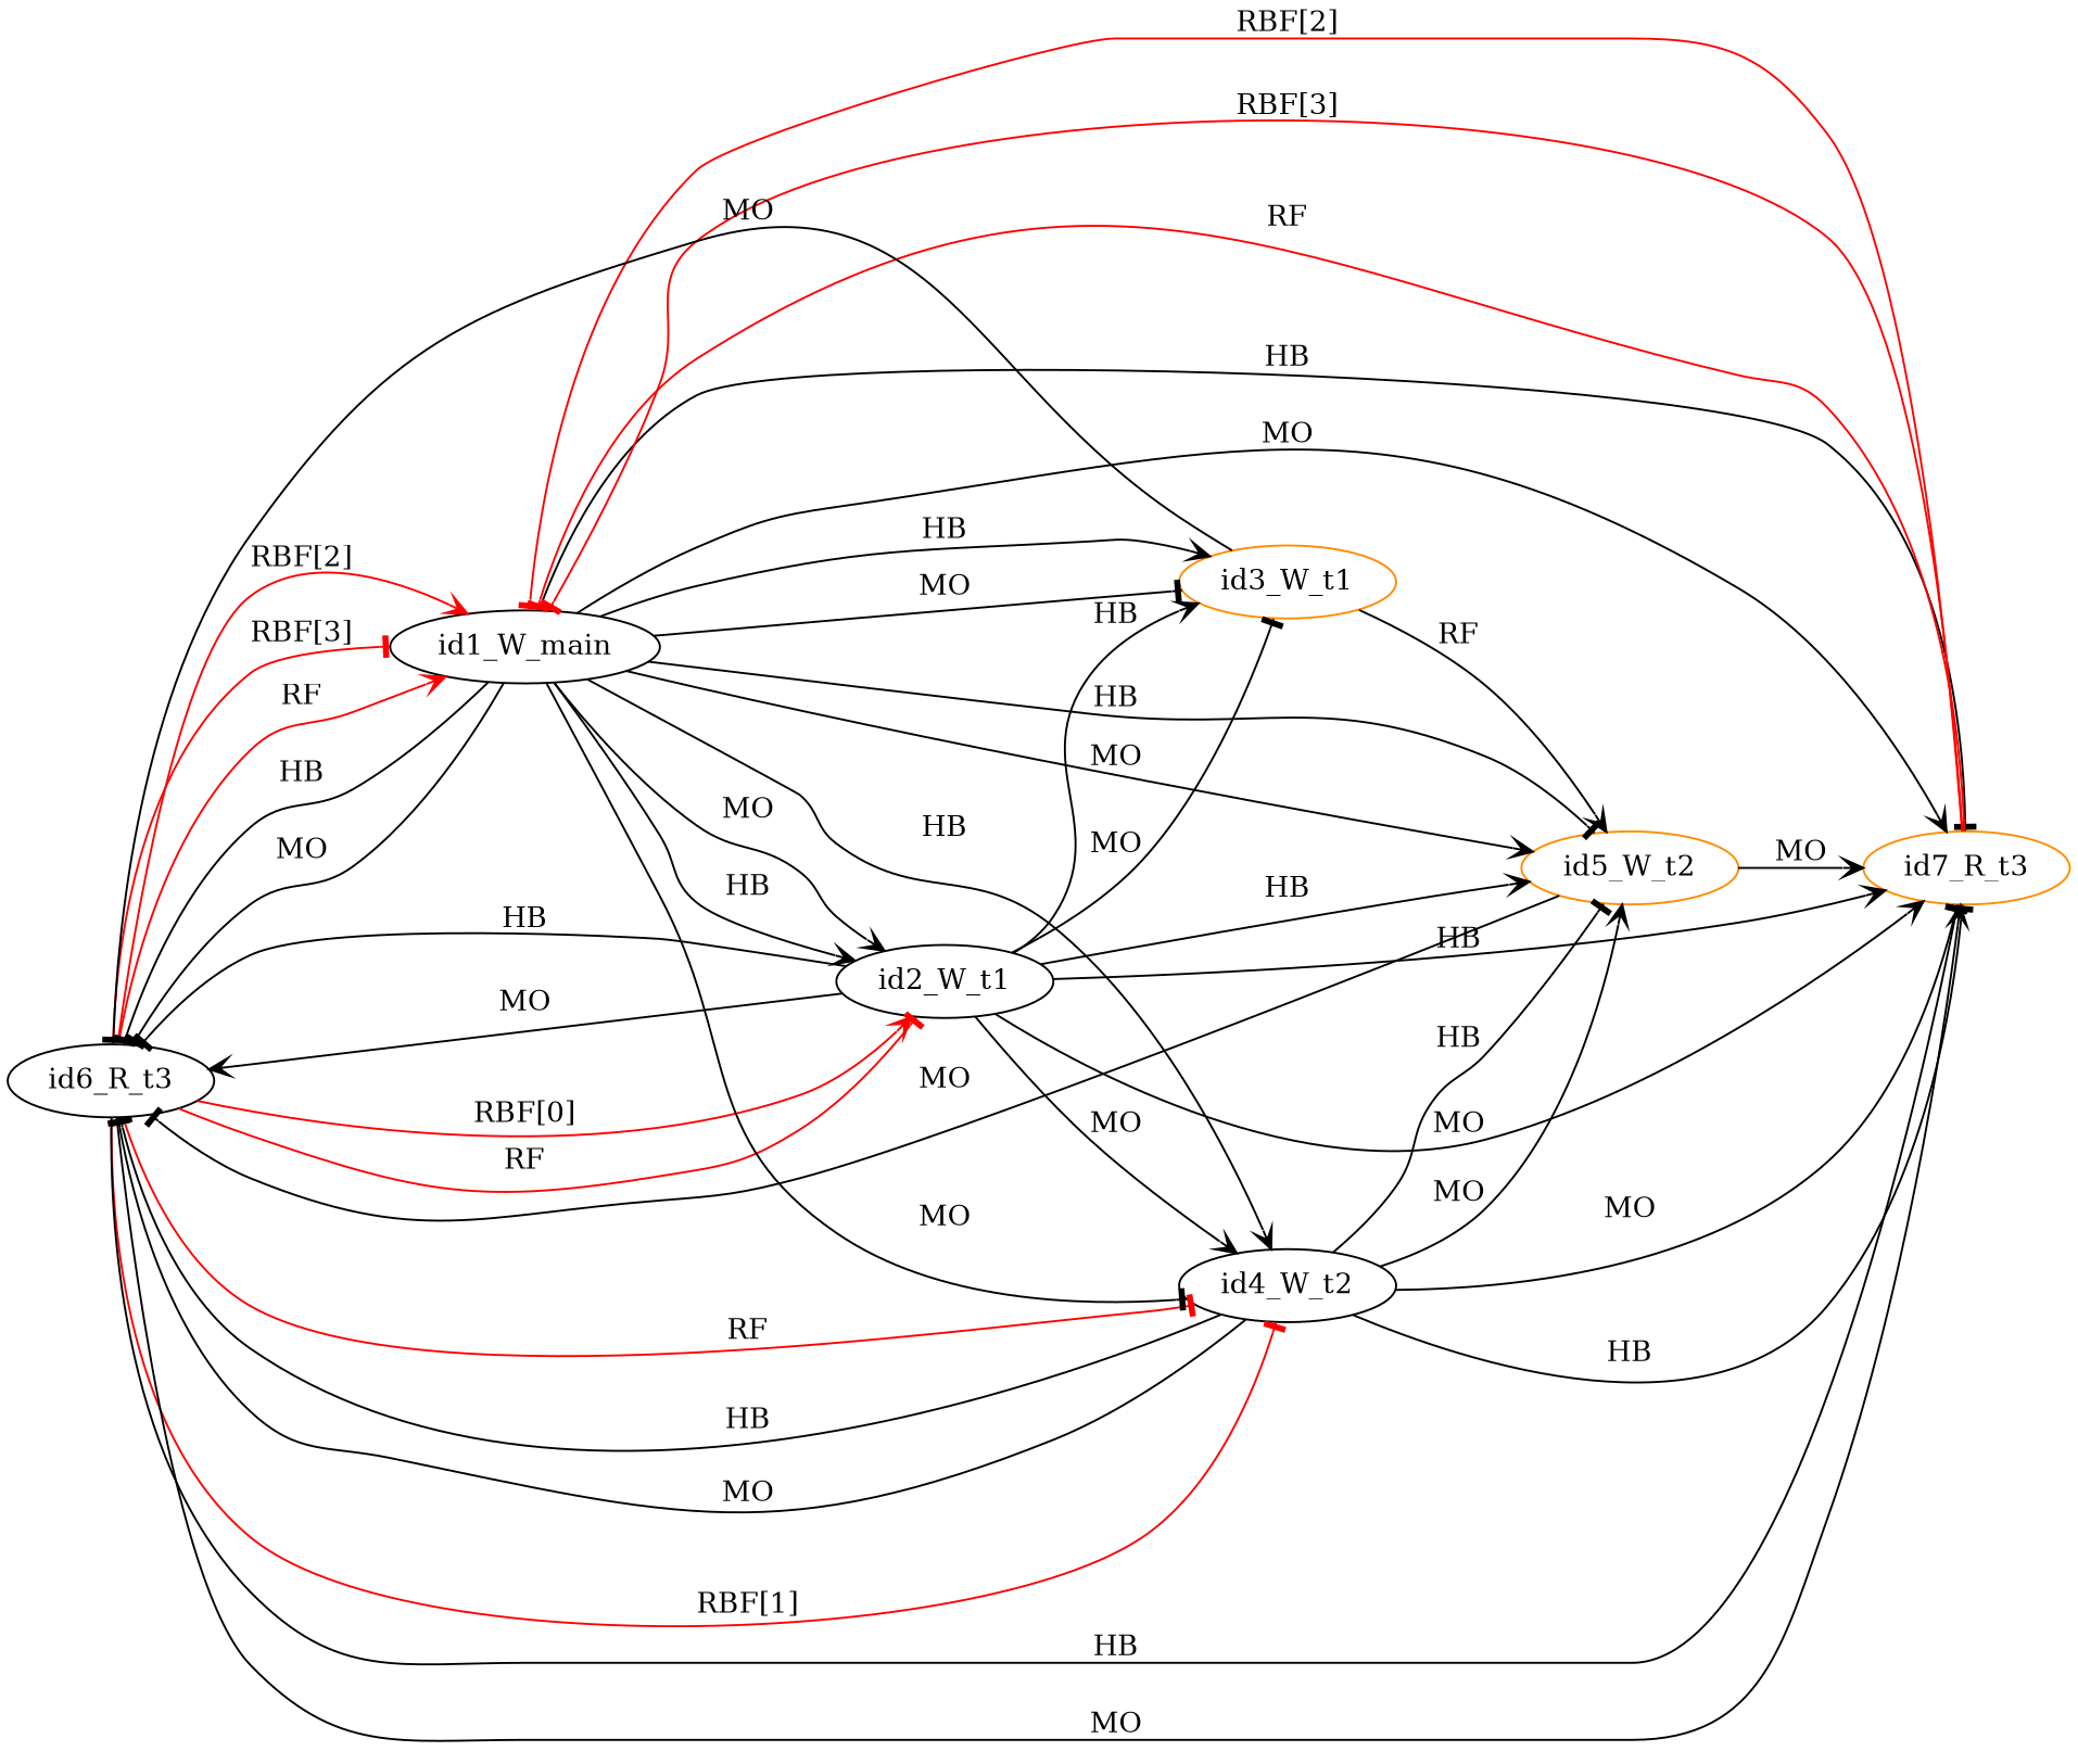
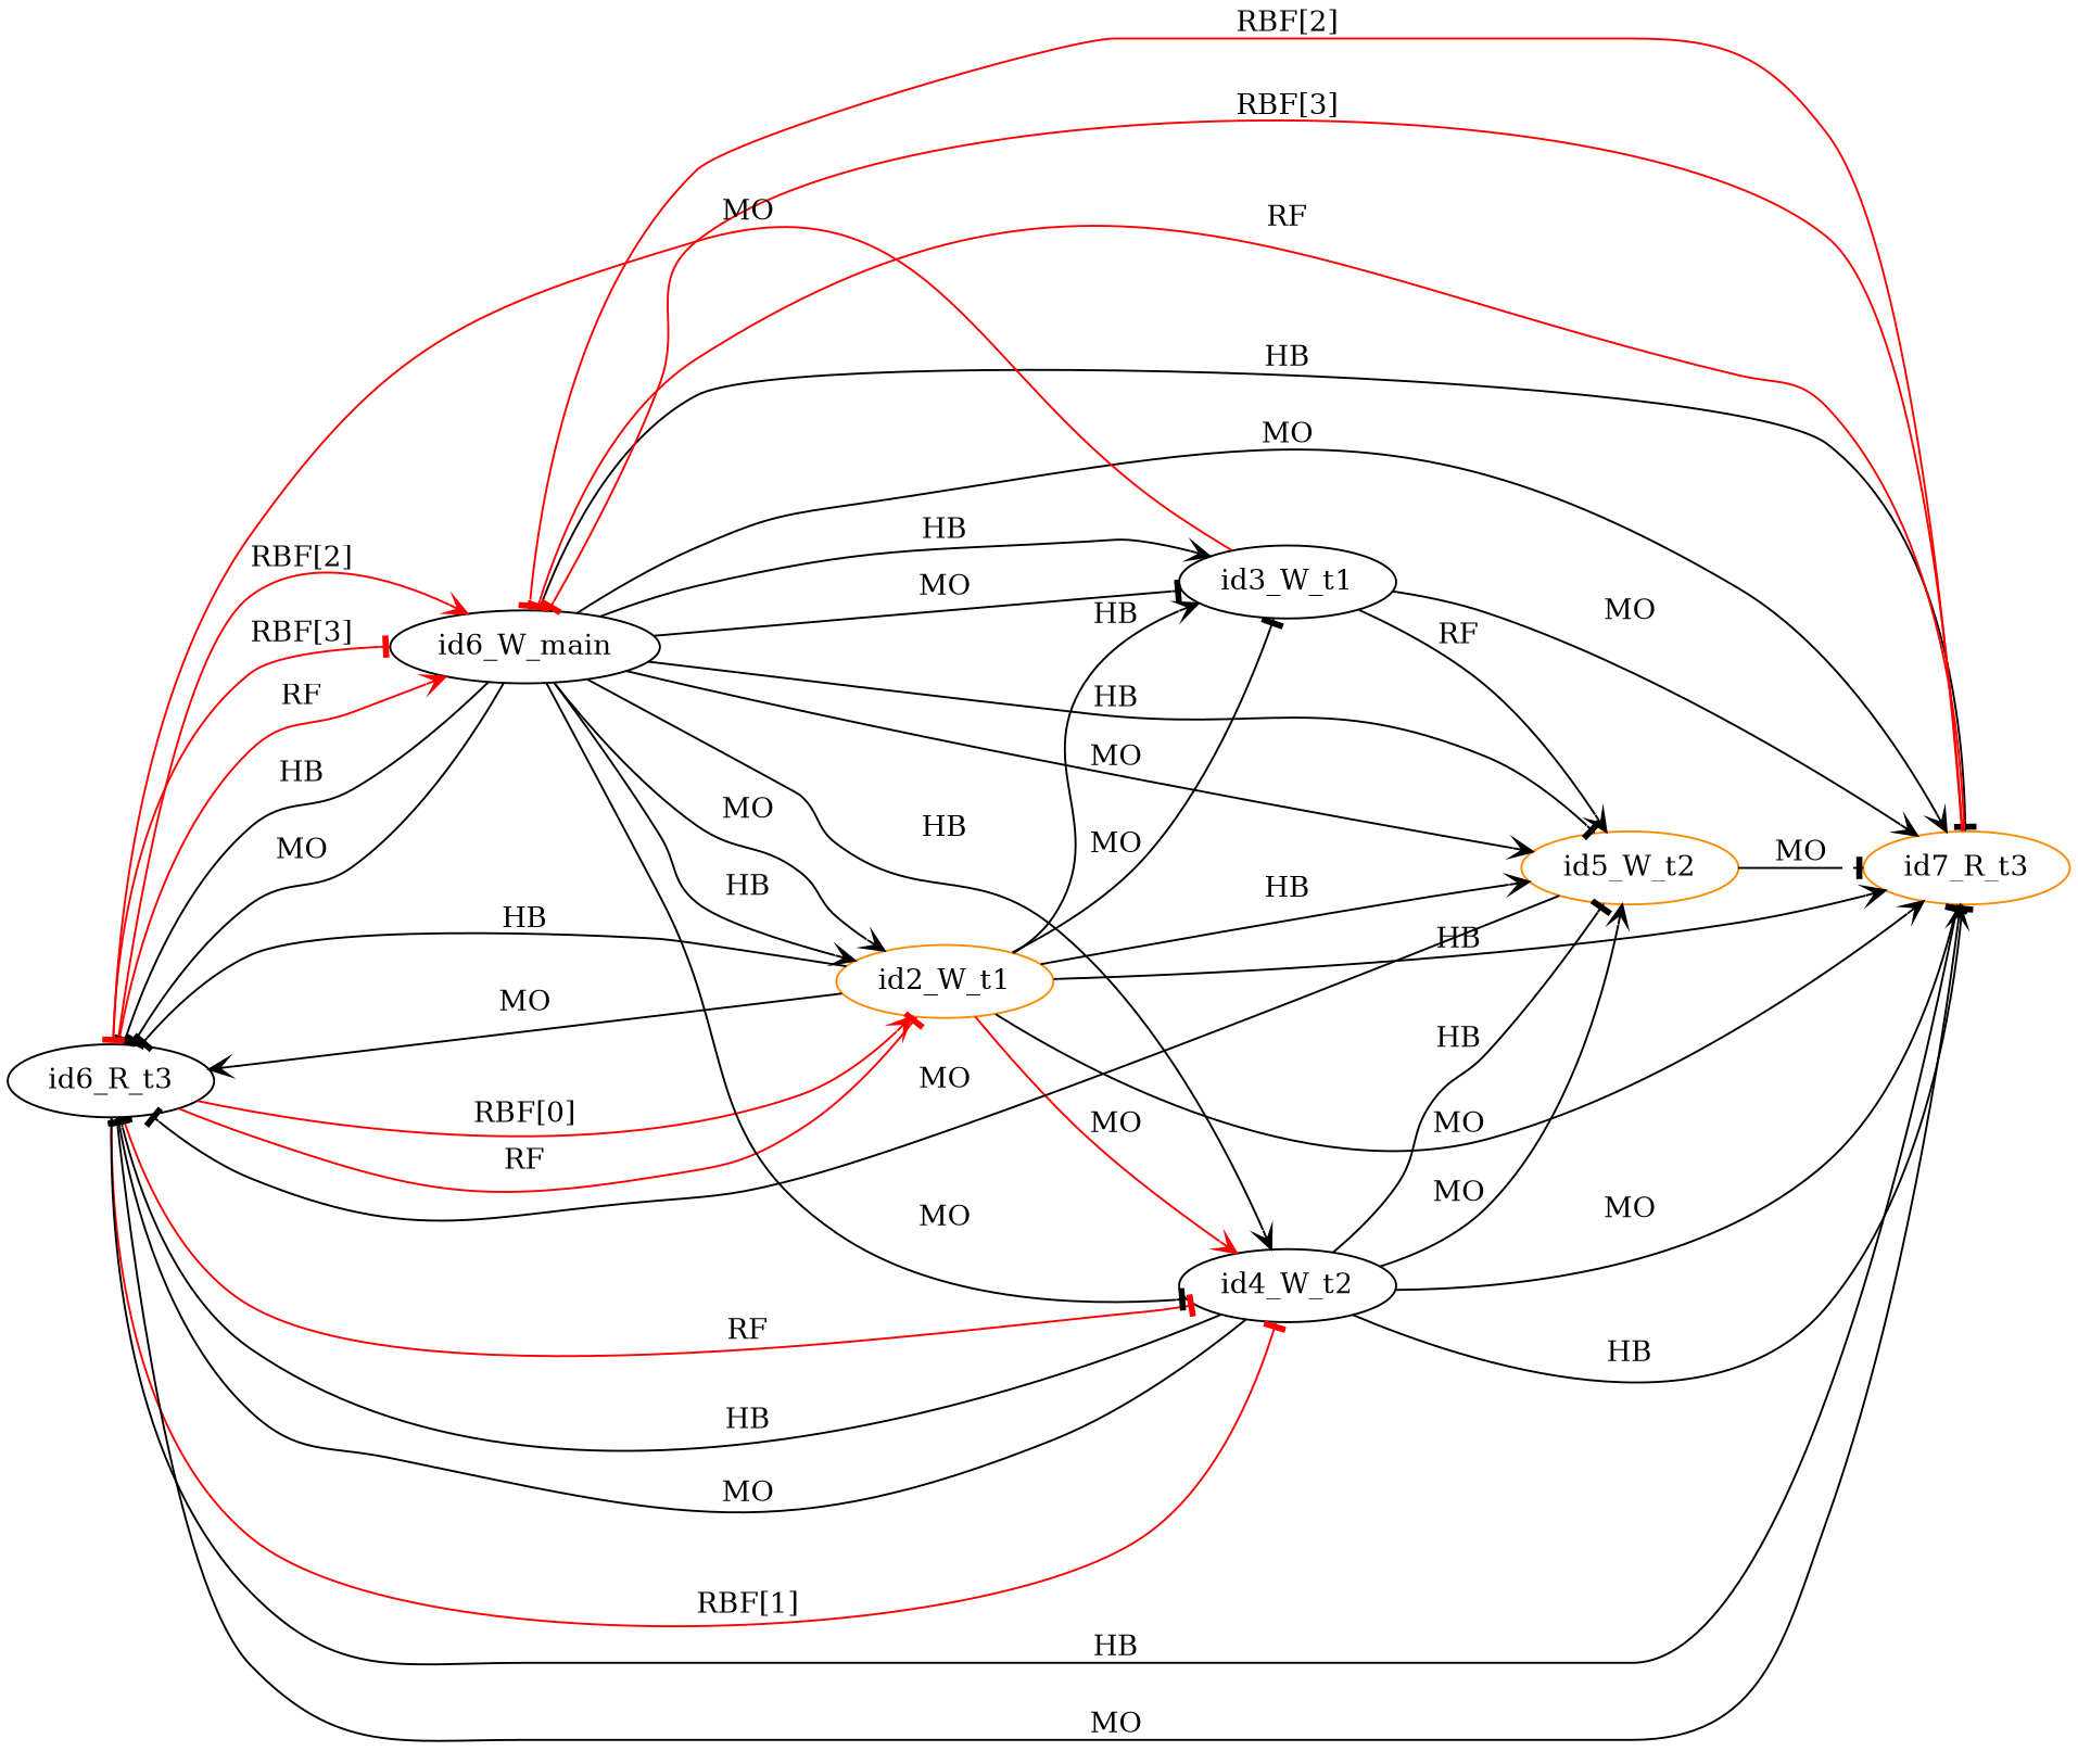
  digraph {
    rankdir=LR
    node [color=black]
    edge [arrowhead=tee color=black]
    id6_R_t3
-   id1_W_main
-   id2_W_t1
+   id1_W_main [label=id6_W_main]
+   id2_W_t1 [color=darkorange]
    id4_W_t2
    id7_R_t3 [color=darkorange]
-   id3_W_t1 [color=darkorange]
+   id3_W_t1
    id5_W_t2 [color=darkorange]
    id6_R_t3 -> id1_W_main [arrowhead=vee color=red label="RBF[2]"]
    id6_R_t3 -> id1_W_main [color=red label="RBF[3]"]
    id6_R_t3 -> id1_W_main [arrowhead=vee color=red label=RF]
    id6_R_t3 -> id2_W_t1 [arrowhead=vee color=red label="RBF[0]"]
    id6_R_t3 -> id2_W_t1 [color=red label=RF]
    id6_R_t3 -> id4_W_t2 [color=red label="RBF[1]"]
    id6_R_t3 -> id4_W_t2 [color=red label=RF]
    id6_R_t3 -> id7_R_t3 [label=HB]
    id6_R_t3 -> id7_R_t3 [arrowhead=vee label=MO]
    id1_W_main -> id6_R_t3 [label=HB]
    id1_W_main -> id6_R_t3 [label=MO]
    id1_W_main -> id2_W_t1 [arrowhead=vee label=HB]
    id1_W_main -> id2_W_t1 [arrowhead=vee label=MO]
    id1_W_main -> id4_W_t2 [arrowhead=vee label=HB]
    id1_W_main -> id4_W_t2 [label=MO]
    id1_W_main -> id7_R_t3 [label=HB]
    id1_W_main -> id7_R_t3 [arrowhead=vee label=MO]
    id1_W_main -> id3_W_t1 [arrowhead=vee label=HB]
    id1_W_main -> id3_W_t1 [label=MO]
    id1_W_main -> id5_W_t2 [label=HB]
    id1_W_main -> id5_W_t2 [arrowhead=vee label=MO]
    id2_W_t1 -> id6_R_t3 [label=HB]
    id2_W_t1 -> id6_R_t3 [arrowhead=vee label=MO]
-   id2_W_t1 -> id4_W_t2 [arrowhead=vee label=MO]
+   id2_W_t1 -> id4_W_t2 [arrowhead=vee color=red label=MO]
    id2_W_t1 -> id7_R_t3 [arrowhead=vee label=HB]
    id2_W_t1 -> id7_R_t3 [arrowhead=vee label=MO]
    id2_W_t1 -> id3_W_t1 [arrowhead=vee label=HB]
    id2_W_t1 -> id3_W_t1 [label=MO]
    id2_W_t1 -> id5_W_t2 [arrowhead=vee label=HB]
    id4_W_t2 -> id6_R_t3 [label=HB]
    id4_W_t2 -> id6_R_t3 [label=MO]
    id4_W_t2 -> id7_R_t3 [label=HB]
    id4_W_t2 -> id7_R_t3 [label=MO]
    id4_W_t2 -> id5_W_t2 [label=HB]
    id4_W_t2 -> id5_W_t2 [arrowhead=vee label=MO]
    id7_R_t3 -> id1_W_main [color=red label="RBF[2]"]
    id7_R_t3 -> id1_W_main [color=red label="RBF[3]"]
    id7_R_t3 -> id1_W_main [color=red label=RF]
-   id3_W_t1 -> id6_R_t3 [label=MO]
+   id3_W_t1 -> id6_R_t3 [color=red label=MO]
+   id3_W_t1 -> id7_R_t3 [arrowhead=vee label=MO]
    id3_W_t1 -> id5_W_t2 [arrowhead=vee label=RF]
    id5_W_t2 -> id6_R_t3 [label=MO]
-   id5_W_t2 -> id7_R_t3 [arrowhead=vee label=MO]
+   id5_W_t2 -> id7_R_t3 [label=MO]
  }
